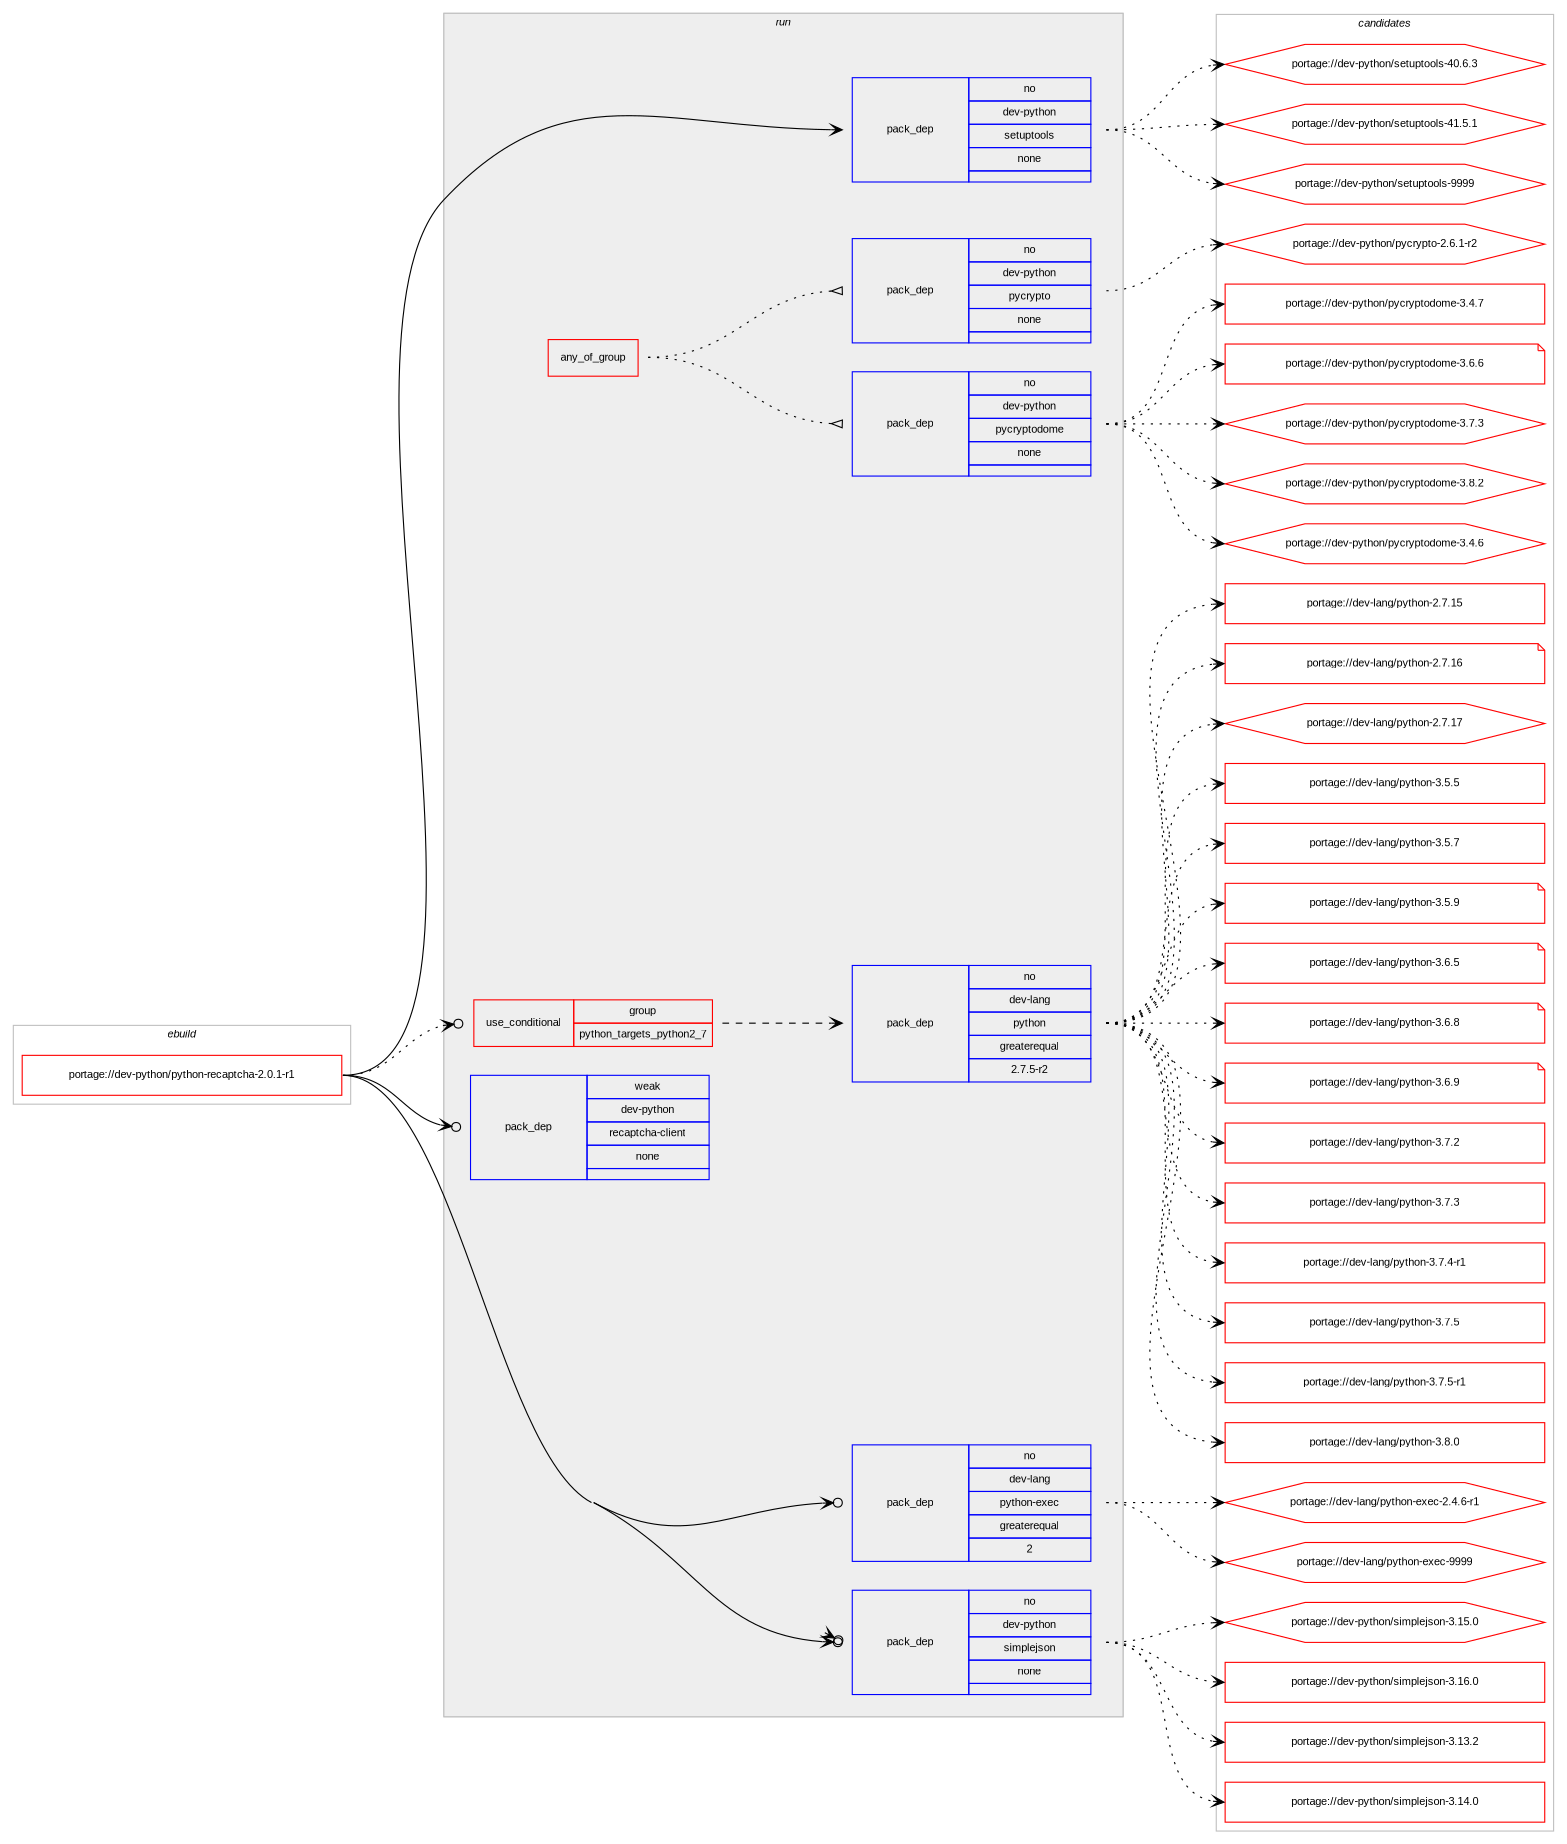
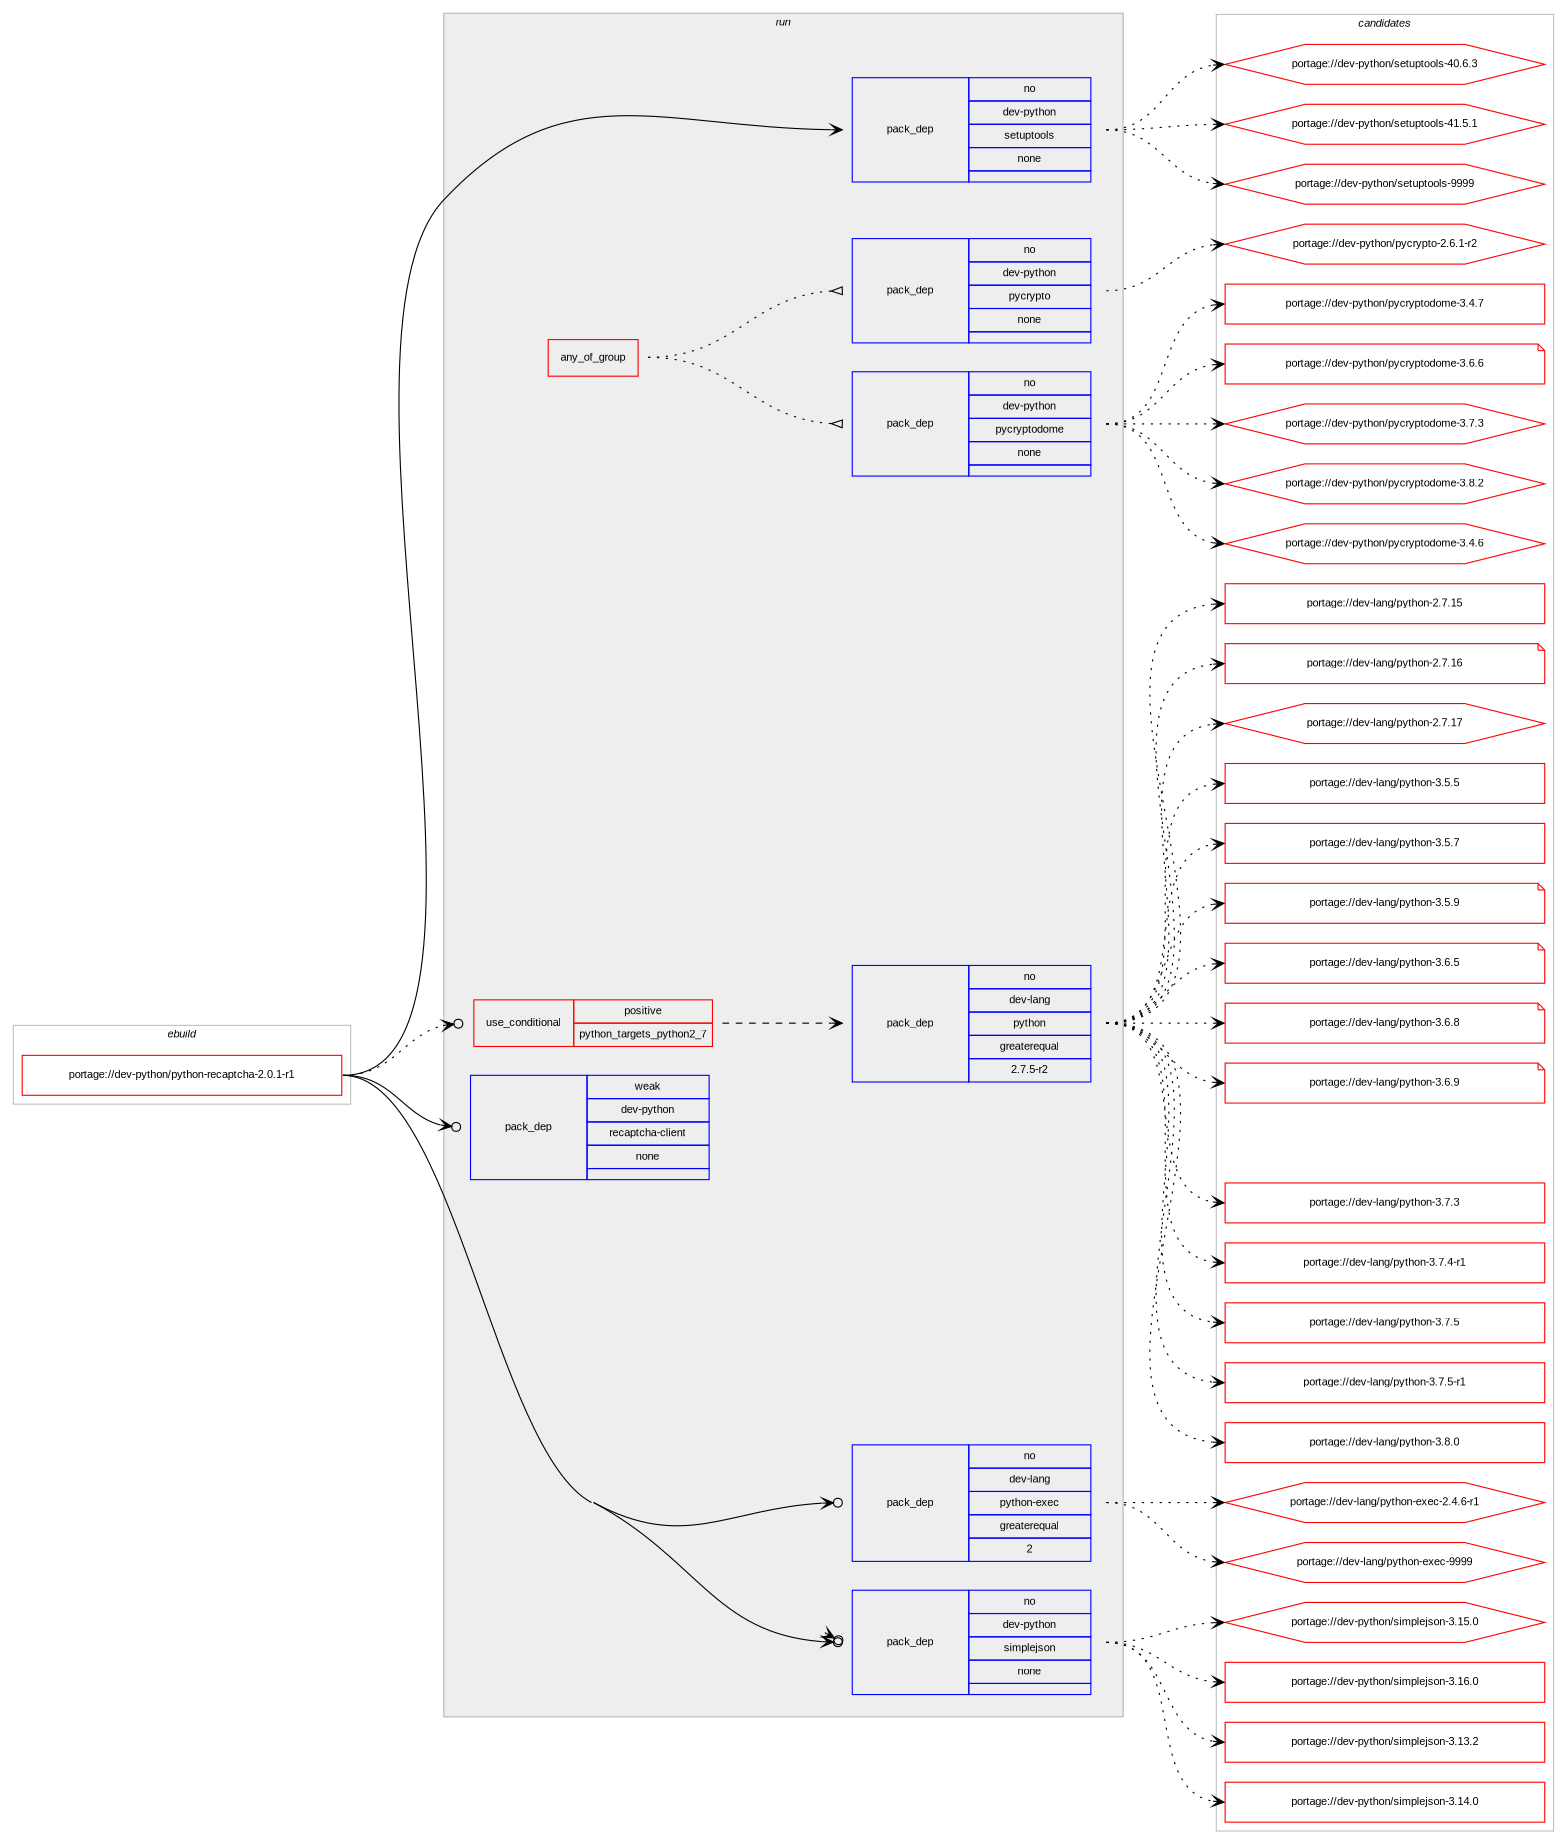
  digraph {
    compound=true
    concentrate=true
    fontname="Liberation Sans"
    fontsize=10
    newrank=true
    rankdir=LR
    ranksep=1.5
    node [color=red fontname="Liberation Sans" fontsize=10 shape=box]
    edge [arrowhead=vee fontname="Liberation Sans" headport=w style=dotted tailport=e weight=100]
    n1 [label="portage://dev-python/python-recaptcha-2.0.1-r1" width=4]
    n2 [color=blue label=<<TABLE BORDER="0" CELLBORDER="1" CELLSPACING="0" CELLPADDING="4" WIDTH="220"><TR><TD ROWSPAN="6" CELLPADDING="30">pack_dep</TD></TR><TR><TD WIDTH="110">no</TD></TR><TR><TD>dev-python</TD></TR><TR><TD>setuptools</TD></TR><TR><TD>none</TD></TR><TR><TD></TD></TR></TABLE>> shape=none]
    n3 [color=blue label=<<TABLE BORDER="0" CELLBORDER="1" CELLSPACING="0" CELLPADDING="4" WIDTH="220"><TR><TD ROWSPAN="6" CELLPADDING="30">pack_dep</TD></TR><TR><TD WIDTH="110">no</TD></TR><TR><TD>dev-python</TD></TR><TR><TD>pycryptodome</TD></TR><TR><TD>none</TD></TR><TR><TD></TD></TR></TABLE>> shape=none]
    n4 [color=blue label=<<TABLE BORDER="0" CELLBORDER="1" CELLSPACING="0" CELLPADDING="4" WIDTH="220"><TR><TD ROWSPAN="6" CELLPADDING="30">pack_dep</TD></TR><TR><TD WIDTH="110">no</TD></TR><TR><TD>dev-python</TD></TR><TR><TD>pycrypto</TD></TR><TR><TD>none</TD></TR><TR><TD></TD></TR></TABLE>> shape=none]
    n5 [label=<<TABLE BORDER="0" CELLBORDER="1" CELLSPACING="0" CELLPADDING="4"><TR><TD CELLPADDING="10">any_of_group</TD></TR></TABLE>> shape=none]
    n6 [color=blue label=<<TABLE BORDER="0" CELLBORDER="1" CELLSPACING="0" CELLPADDING="4" WIDTH="220"><TR><TD ROWSPAN="6" CELLPADDING="30">pack_dep</TD></TR><TR><TD WIDTH="110">no</TD></TR><TR><TD>dev-lang</TD></TR><TR><TD>python</TD></TR><TR><TD>greaterequal</TD></TR><TR><TD>2.7.5-r2</TD></TR></TABLE>> shape=none]
-   n7 [label=<<TABLE BORDER="0" CELLBORDER="1" CELLSPACING="0" CELLPADDING="4"><TR><TD ROWSPAN="3" CELLPADDING="10">use_conditional</TD></TR><TR><TD>group</TD></TR><TR><TD>python_targets_python2_7</TD></TR></TABLE>> shape=none]
+   n7 [label=<<TABLE BORDER="0" CELLBORDER="1" CELLSPACING="0" CELLPADDING="4"><TR><TD ROWSPAN="3" CELLPADDING="10">use_conditional</TD></TR><TR><TD>positive</TD></TR><TR><TD>python_targets_python2_7</TD></TR></TABLE>> shape=none]
    n8 [color=blue label=<<TABLE BORDER="0" CELLBORDER="1" CELLSPACING="0" CELLPADDING="4" WIDTH="220"><TR><TD ROWSPAN="6" CELLPADDING="30">pack_dep</TD></TR><TR><TD WIDTH="110">no</TD></TR><TR><TD>dev-lang</TD></TR><TR><TD>python-exec</TD></TR><TR><TD>greaterequal</TD></TR><TR><TD>2</TD></TR></TABLE>> shape=none]
    n9 [color=blue label=<<TABLE BORDER="0" CELLBORDER="1" CELLSPACING="0" CELLPADDING="4" WIDTH="220"><TR><TD ROWSPAN="6" CELLPADDING="30">pack_dep</TD></TR><TR><TD WIDTH="110">no</TD></TR><TR><TD>dev-python</TD></TR><TR><TD>simplejson</TD></TR><TR><TD>none</TD></TR><TR><TD></TD></TR></TABLE>> shape=none]
    n10 [color=blue label=<<TABLE BORDER="0" CELLBORDER="1" CELLSPACING="0" CELLPADDING="4" WIDTH="220"><TR><TD ROWSPAN="6" CELLPADDING="30">pack_dep</TD></TR><TR><TD WIDTH="110">weak</TD></TR><TR><TD>dev-python</TD></TR><TR><TD>recaptcha-client</TD></TR><TR><TD>none</TD></TR><TR><TD></TD></TR></TABLE>> shape=none]
    n11 [label="portage://dev-python/setuptools-40.6.3" shape=hexagon width=4]
    n12 [label="portage://dev-python/setuptools-41.5.1" shape=hexagon width=4]
    n13 [label="portage://dev-python/setuptools-9999" shape=hexagon width=4]
    n14 [label="portage://dev-python/pycryptodome-3.4.6" shape=hexagon width=4]
    n15 [label="portage://dev-python/pycryptodome-3.4.7" width=4]
    n16 [label="portage://dev-python/pycryptodome-3.6.6" shape=note width=4]
    n17 [label="portage://dev-python/pycryptodome-3.7.3" shape=hexagon width=4]
    n18 [label="portage://dev-python/pycryptodome-3.8.2" shape=hexagon width=4]
    n19 [label="portage://dev-python/pycrypto-2.6.1-r2" shape=hexagon width=4]
    n20 [label="portage://dev-lang/python-2.7.15" width=4]
    n21 [label="portage://dev-lang/python-2.7.16" shape=note width=4]
    n22 [label="portage://dev-lang/python-2.7.17" shape=hexagon width=4]
    n23 [label="portage://dev-lang/python-3.5.5" width=4]
    n24 [label="portage://dev-lang/python-3.5.7" width=4]
    n25 [label="portage://dev-lang/python-3.5.9" shape=note width=4]
    n26 [label="portage://dev-lang/python-3.6.5" shape=note width=4]
    n27 [label="portage://dev-lang/python-3.6.8" shape=note width=4]
    n28 [label="portage://dev-lang/python-3.6.9" shape=note width=4]
-   n29 [label="portage://dev-lang/python-3.7.2" width=4]
    n30 [label="portage://dev-lang/python-3.7.3" width=4]
    n31 [label="portage://dev-lang/python-3.7.4-r1" width=4]
    n32 [label="portage://dev-lang/python-3.7.5" width=4]
    n33 [label="portage://dev-lang/python-3.7.5-r1" width=4]
    n34 [label="portage://dev-lang/python-3.8.0" width=4]
    n35 [label="portage://dev-lang/python-exec-2.4.6-r1" shape=hexagon width=4]
    n36 [label="portage://dev-lang/python-exec-9999" shape=hexagon width=4]
    n37 [label="portage://dev-python/simplejson-3.13.2" width=4]
    n38 [label="portage://dev-python/simplejson-3.14.0" width=4]
    n39 [label="portage://dev-python/simplejson-3.15.0" shape=hexagon width=4]
    n40 [label="portage://dev-python/simplejson-3.16.0" width=4]
    subgraph cluster_1 {
      color=gray
      label=<<i>ebuild</i>>
      rank=same
      n1
    }
    subgraph cluster_2 {
      color=gray
      label=<<i>dependencies</i>>
      subgraph cluster_3 {
        color=gray
        fillcolor="#eeeeee"
        label=<<i>compile</i>>
        style=filled
        subgraph sub_4 {
          color=gray
          fillcolor="#eeeeee"
          label=<<i>compile</i>>
          style=filled
          n2
        }
      }
      subgraph cluster_5 {
        color=gray
        fillcolor="#eeeeee"
        label=<<i>compile and run</i>>
        style=filled
        subgraph sub_6 {
          color=gray
          fillcolor="#eeeeee"
          label=<<i>compile and run</i>>
          style=filled
          n5
          subgraph sub_7 {
            color=gray
            fillcolor="#eeeeee"
            label=<<i>compile and run</i>>
            style=filled
            n3
          }
          subgraph sub_8 {
            color=gray
            fillcolor="#eeeeee"
            label=<<i>compile and run</i>>
            style=filled
            n4
          }
        }
        subgraph sub_9 {
          color=gray
          fillcolor="#eeeeee"
          label=<<i>compile and run</i>>
          style=filled
          n7
          subgraph sub_10 {
            color=gray
            fillcolor="#eeeeee"
            label=<<i>compile and run</i>>
            style=filled
            n6
          }
        }
        subgraph sub_11 {
          color=gray
          fillcolor="#eeeeee"
          label=<<i>compile and run</i>>
          style=filled
          n8
        }
        subgraph sub_12 {
          color=gray
          fillcolor="#eeeeee"
          label=<<i>compile and run</i>>
          style=filled
          n9
        }
        subgraph sub_13 {
          color=gray
          fillcolor="#eeeeee"
          label=<<i>compile and run</i>>
          style=filled
          n10
        }
      }
      subgraph cluster_14 {
        color=gray
        fillcolor="#eeeeee"
        label=<<i>run</i>>
        style=filled
      }
    }
    subgraph cluster_15 {
      color=gray
      label=<<i>candidates</i>>
      rank=same
      subgraph sub_16 {
        color=black
        label=<<i>candidates</i>>
        nodesep=1
        rank=same
        n11
        n12
        n13
      }
      subgraph sub_17 {
        color=black
        label=<<i>candidates</i>>
        nodesep=1
        rank=same
        n14
        n15
        n16
        n17
        n18
      }
      subgraph sub_18 {
        color=black
        label=<<i>candidates</i>>
        nodesep=1
        rank=same
        n19
      }
      subgraph sub_19 {
        color=black
        label=<<i>candidates</i>>
        nodesep=1
        rank=same
        n20
        n21
        n22
        n23
        n24
        n25
        n26
        n27
        n28
-       n29
        n30
        n31
        n32
        n33
        n34
      }
      subgraph sub_20 {
        color=black
        label=<<i>candidates</i>>
        nodesep=1
        rank=same
        n35
        n36
      }
      subgraph sub_21 {
        color=black
        label=<<i>candidates</i>>
        nodesep=1
        rank=same
        n37
        n38
        n39
        n40
      }
      subgraph sub_22 {
        color=black
        label=<<i>candidates</i>>
        nodesep=1
        rank=same
      }
    }
    n1 -> n2 [style=solid weight=20]
    n1 -> n7 [arrowhead=odotvee weight=20]
    n1 -> n8 [arrowhead=odotvee style=solid weight=20]
    n1 -> n9 [arrowhead=odotvee style=solid weight=20]
    n1 -> n10 [arrowhead=odotvee style=solid weight=20]
    n2 -> n11
    n2 -> n12
    n2 -> n13
    n3 -> n14
    n3 -> n15
    n3 -> n16
    n3 -> n17
    n3 -> n18
    n4 -> n19
    n5 -> n3 [arrowhead=oinv weight=20]
    n5 -> n4 [arrowhead=oinv weight=20]
    n6 -> n20
    n6 -> n21
    n6 -> n22
    n6 -> n23
    n6 -> n24
    n6 -> n25
    n6 -> n26
    n6 -> n27
    n6 -> n28
-   n6 -> n29
    n6 -> n30
    n6 -> n31
    n6 -> n32
    n6 -> n33
    n6 -> n34
    n7 -> n6 [style=dashed weight=20]
    n8 -> n35
    n8 -> n36
    n9 -> n37
    n9 -> n38
    n9 -> n39
    n9 -> n40
  }
